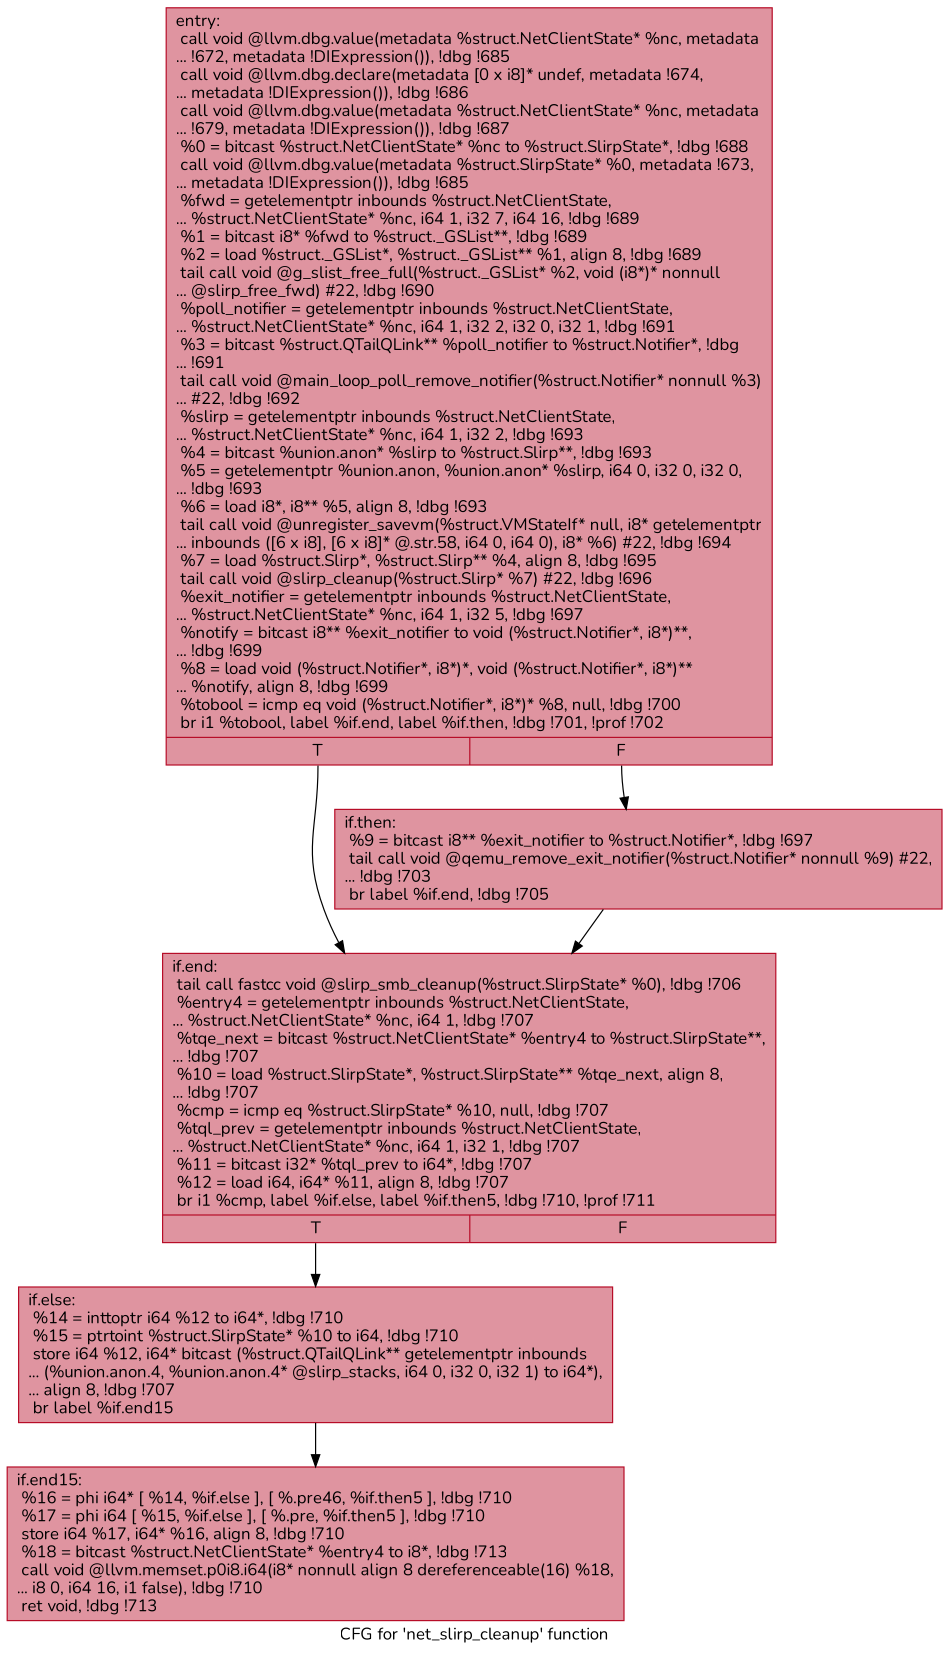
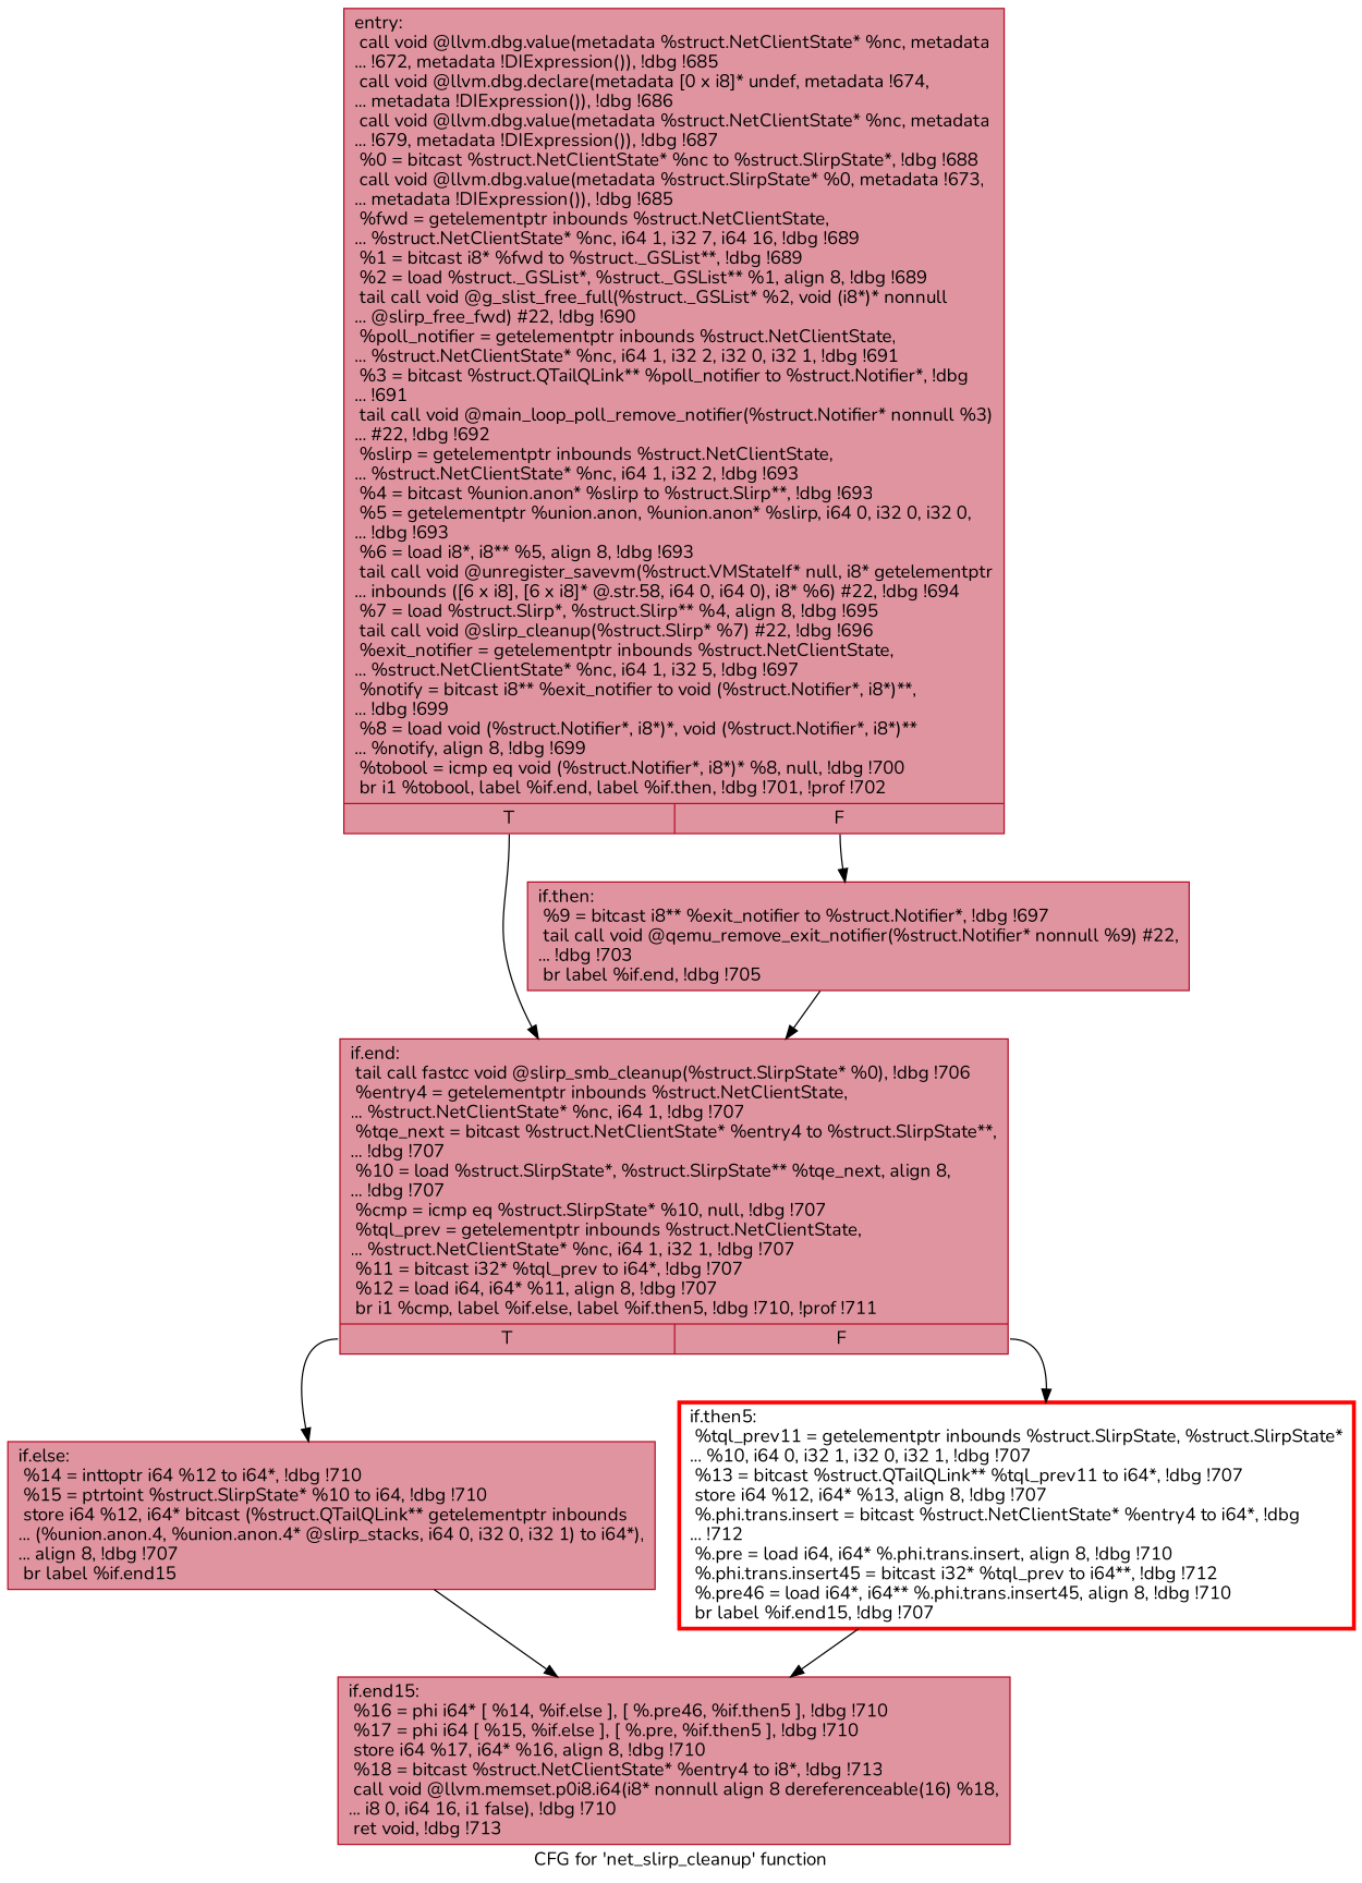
  digraph {
    label="CFG for 'net_slirp_cleanup' function"
    fontname=Nunito
    node [color="#b70d28ff" fillcolor="#b70d2870" shape=record style=filled fontname=Nunito]
    edge [fontname=Nunito]
    n1 [label="{entry:\l  call void @llvm.dbg.value(metadata %struct.NetClientState* %nc, metadata\l... !672, metadata !DIExpression()), !dbg !685\l  call void @llvm.dbg.declare(metadata [0 x i8]* undef, metadata !674,\l... metadata !DIExpression()), !dbg !686\l  call void @llvm.dbg.value(metadata %struct.NetClientState* %nc, metadata\l... !679, metadata !DIExpression()), !dbg !687\l  %0 = bitcast %struct.NetClientState* %nc to %struct.SlirpState*, !dbg !688\l  call void @llvm.dbg.value(metadata %struct.SlirpState* %0, metadata !673,\l... metadata !DIExpression()), !dbg !685\l  %fwd = getelementptr inbounds %struct.NetClientState,\l... %struct.NetClientState* %nc, i64 1, i32 7, i64 16, !dbg !689\l  %1 = bitcast i8* %fwd to %struct._GSList**, !dbg !689\l  %2 = load %struct._GSList*, %struct._GSList** %1, align 8, !dbg !689\l  tail call void @g_slist_free_full(%struct._GSList* %2, void (i8*)* nonnull\l... @slirp_free_fwd) #22, !dbg !690\l  %poll_notifier = getelementptr inbounds %struct.NetClientState,\l... %struct.NetClientState* %nc, i64 1, i32 2, i32 0, i32 1, !dbg !691\l  %3 = bitcast %struct.QTailQLink** %poll_notifier to %struct.Notifier*, !dbg\l... !691\l  tail call void @main_loop_poll_remove_notifier(%struct.Notifier* nonnull %3)\l... #22, !dbg !692\l  %slirp = getelementptr inbounds %struct.NetClientState,\l... %struct.NetClientState* %nc, i64 1, i32 2, !dbg !693\l  %4 = bitcast %union.anon* %slirp to %struct.Slirp**, !dbg !693\l  %5 = getelementptr %union.anon, %union.anon* %slirp, i64 0, i32 0, i32 0,\l... !dbg !693\l  %6 = load i8*, i8** %5, align 8, !dbg !693\l  tail call void @unregister_savevm(%struct.VMStateIf* null, i8* getelementptr\l... inbounds ([6 x i8], [6 x i8]* @.str.58, i64 0, i64 0), i8* %6) #22, !dbg !694\l  %7 = load %struct.Slirp*, %struct.Slirp** %4, align 8, !dbg !695\l  tail call void @slirp_cleanup(%struct.Slirp* %7) #22, !dbg !696\l  %exit_notifier = getelementptr inbounds %struct.NetClientState,\l... %struct.NetClientState* %nc, i64 1, i32 5, !dbg !697\l  %notify = bitcast i8** %exit_notifier to void (%struct.Notifier*, i8*)**,\l... !dbg !699\l  %8 = load void (%struct.Notifier*, i8*)*, void (%struct.Notifier*, i8*)**\l... %notify, align 8, !dbg !699\l  %tobool = icmp eq void (%struct.Notifier*, i8*)* %8, null, !dbg !700\l  br i1 %tobool, label %if.end, label %if.then, !dbg !701, !prof !702\l|{<s0>T|<s1>F}}"]
    n2 [label="{if.end:                                           \l  tail call fastcc void @slirp_smb_cleanup(%struct.SlirpState* %0), !dbg !706\l  %entry4 = getelementptr inbounds %struct.NetClientState,\l... %struct.NetClientState* %nc, i64 1, !dbg !707\l  %tqe_next = bitcast %struct.NetClientState* %entry4 to %struct.SlirpState**,\l... !dbg !707\l  %10 = load %struct.SlirpState*, %struct.SlirpState** %tqe_next, align 8,\l... !dbg !707\l  %cmp = icmp eq %struct.SlirpState* %10, null, !dbg !707\l  %tql_prev = getelementptr inbounds %struct.NetClientState,\l... %struct.NetClientState* %nc, i64 1, i32 1, !dbg !707\l  %11 = bitcast i32* %tql_prev to i64*, !dbg !707\l  %12 = load i64, i64* %11, align 8, !dbg !707\l  br i1 %cmp, label %if.else, label %if.then5, !dbg !710, !prof !711\l|{<s0>T|<s1>F}}"]
    n3 [label="{if.then:                                          \l  %9 = bitcast i8** %exit_notifier to %struct.Notifier*, !dbg !697\l  tail call void @qemu_remove_exit_notifier(%struct.Notifier* nonnull %9) #22,\l... !dbg !703\l  br label %if.end, !dbg !705\l}"]
    n4 [label="{if.else:                                          \l  %14 = inttoptr i64 %12 to i64*, !dbg !710\l  %15 = ptrtoint %struct.SlirpState* %10 to i64, !dbg !710\l  store i64 %12, i64* bitcast (%struct.QTailQLink** getelementptr inbounds\l... (%union.anon.4, %union.anon.4* @slirp_stacks, i64 0, i32 0, i32 1) to i64*),\l... align 8, !dbg !707\l  br label %if.end15\l}"]
+   n5 [color=red label="{if.then5:                                         \l  %tql_prev11 = getelementptr inbounds %struct.SlirpState, %struct.SlirpState*\l... %10, i64 0, i32 1, i32 0, i32 1, !dbg !707\l  %13 = bitcast %struct.QTailQLink** %tql_prev11 to i64*, !dbg !707\l  store i64 %12, i64* %13, align 8, !dbg !707\l  %.phi.trans.insert = bitcast %struct.NetClientState* %entry4 to i64*, !dbg\l... !712\l  %.pre = load i64, i64* %.phi.trans.insert, align 8, !dbg !710\l  %.phi.trans.insert45 = bitcast i32* %tql_prev to i64**, !dbg !712\l  %.pre46 = load i64*, i64** %.phi.trans.insert45, align 8, !dbg !710\l  br label %if.end15, !dbg !707\l}" penwidth=3.0 fillcolor="" style=""]
    n6 [label="{if.end15:                                         \l  %16 = phi i64* [ %14, %if.else ], [ %.pre46, %if.then5 ], !dbg !710\l  %17 = phi i64 [ %15, %if.else ], [ %.pre, %if.then5 ], !dbg !710\l  store i64 %17, i64* %16, align 8, !dbg !710\l  %18 = bitcast %struct.NetClientState* %entry4 to i8*, !dbg !713\l  call void @llvm.memset.p0i8.i64(i8* nonnull align 8 dereferenceable(16) %18,\l... i8 0, i64 16, i1 false), !dbg !710\l  ret void, !dbg !713\l}"]
    n1 -> n2 [tailport=s0]
    n1 -> n3 [tailport=s1]
    n2 -> n4 [tailport=s0]
+   n2 -> n5 [tailport=s1]
    n3 -> n2
    n4 -> n6
+   n5 -> n6
  }
